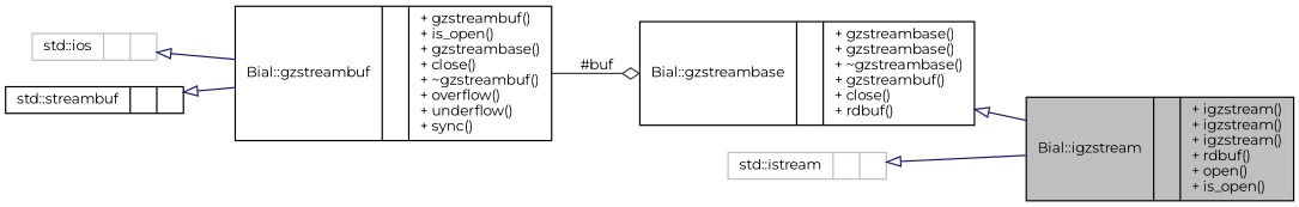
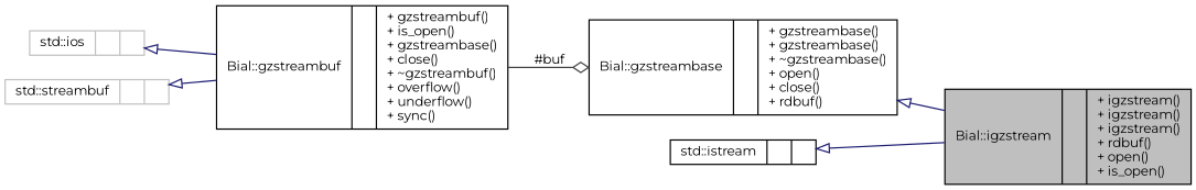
  digraph {
    fontname=Montserrat
    rankdir=LR
    node [color=black fillcolor=white fontname=Montserrat fontsize=10 shape=record style=filled]
    edge [arrowtail=onormal color=midnightblue dir=back fontname=Montserrat fontsize=10 labelfontname=Helvetica labelfontsize=10 style=solid]
    n1 [fillcolor=grey75 fontcolor=black height=0.2 label="{Bial::igzstream\n||+ igzstream()\l+ igzstream()\l+ igzstream()\l+ rdbuf()\l+ open()\l+ is_open()\l}" width=0.4]
-   n2 [height=0.2 label="{Bial::gzstreambase\n||+ gzstreambase()\l+ gzstreambase()\l+ ~gzstreambase()\l+ gzstreambuf()\l+ close()\l+ rdbuf()\l}" width=0.4]
+   n2 [height=0.2 label="{Bial::gzstreambase\n||+ gzstreambase()\l+ gzstreambase()\l+ ~gzstreambase()\l+ open()\l+ close()\l+ rdbuf()\l}" width=0.4]
    n3 [color=grey75 height=0.2 label="{std::ios\n||}" width=0.4]
    n4 [height=0.2 label="{Bial::gzstreambuf\n||+ gzstreambuf()\l+ is_open()\l+ gzstreambase()\l+ close()\l+ ~gzstreambuf()\l+ overflow()\l+ underflow()\l+ sync()\l}" width=0.4]
-   n5 [height=0.2 label="{std::streambuf\n||}" width=0.4]
-   n6 [color=grey75 height=0.2 label="{std::istream\n||}" width=0.4]
+   n5 [color=grey75 height=0.2 label="{std::streambuf\n||}" width=0.4]
+   n6 [height=0.2 label="{std::istream\n||}" width=0.4]
    n2 -> n1
    n3 -> n4
    n4 -> n2 [arrowhead=odiamond color=grey25 label=" #buf" arrowtail="" dir=""]
    n5 -> n4
    n6 -> n1
  }
